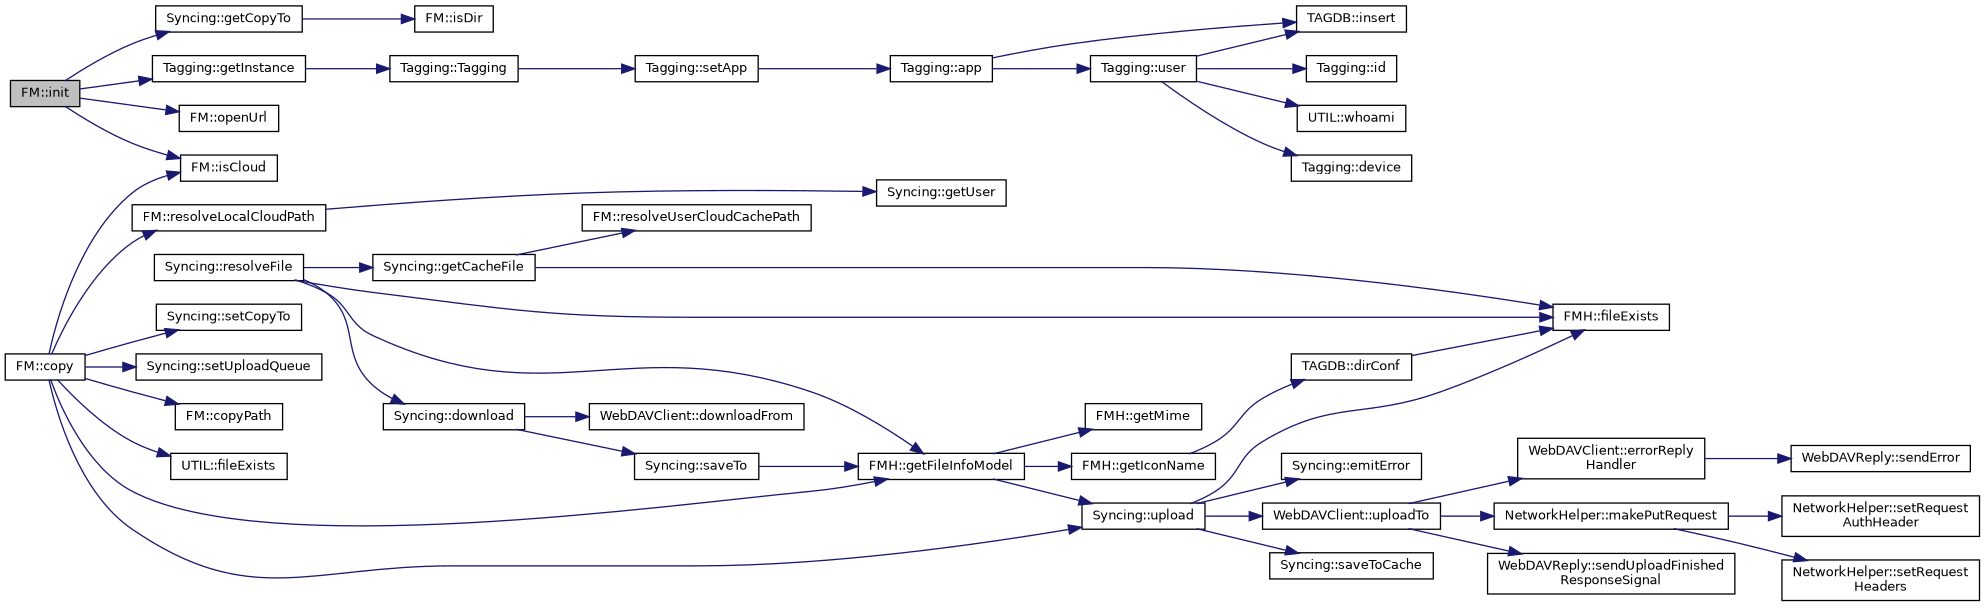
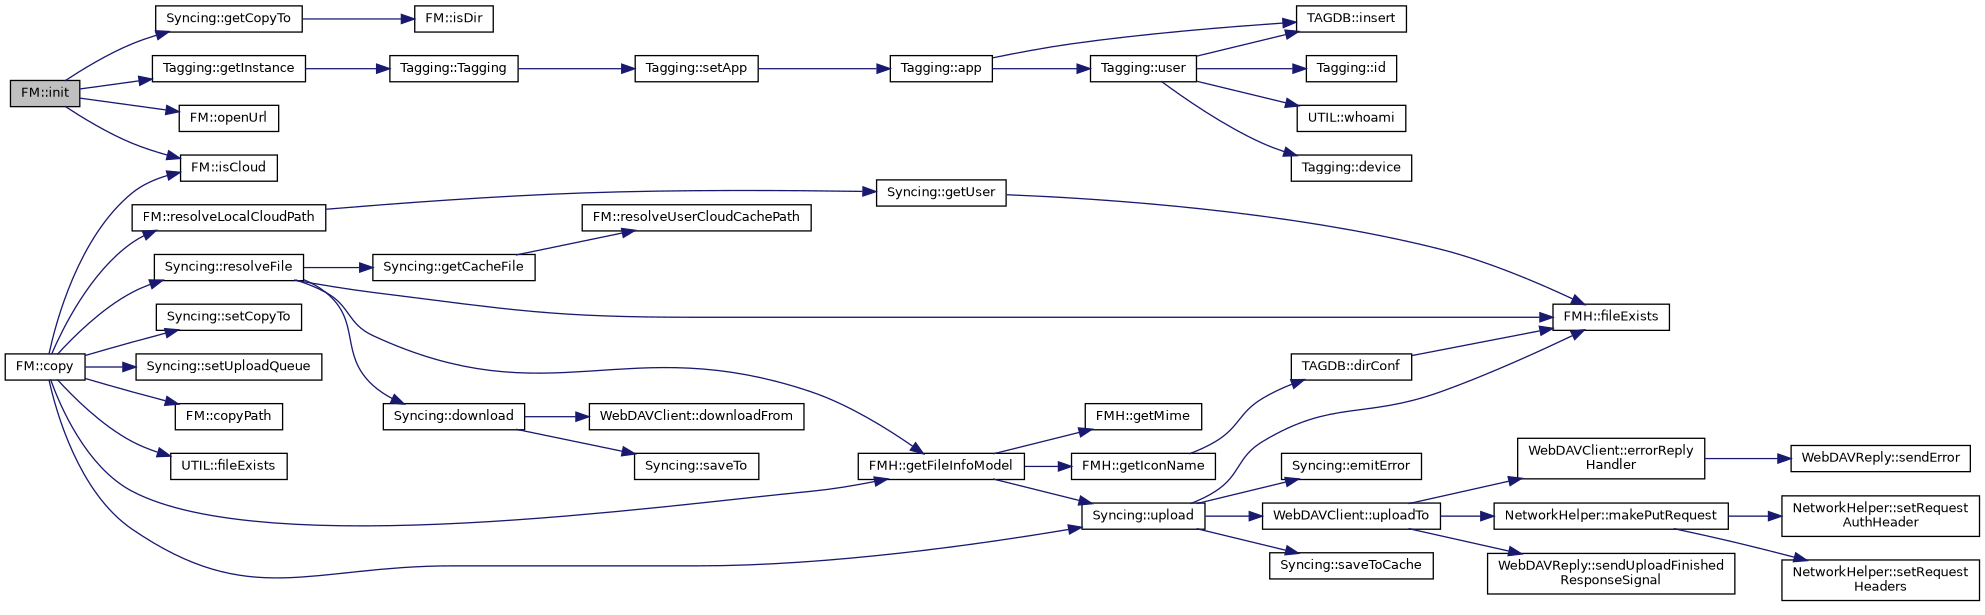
  digraph {
    rankdir=LR
    node [color=black fillcolor=white fontname=Helvetica fontsize=10 shape=record style=filled]
    edge [color=midnightblue fontname=Helvetica fontsize=10 labelfontname=Helvetica labelfontsize=10 style=solid]
    n1 [fillcolor=grey75 fontcolor=black height=0.2 label="FM::init" width=0.4]
    n2 [height=0.2 label="Syncing::getCopyTo" width=0.4]
    n3 [height=0.2 label="Tagging::getInstance" width=0.4]
    n4 [height=0.2 label="FM::openUrl" width=0.4]
    n5 [height=0.2 label="FM::isCloud" width=0.4]
    n6 [height=0.2 label="FM::copy" width=0.4]
    n7 [height=0.2 label="FM::copyPath" width=0.4]
    n8 [height=0.2 label="UTIL::fileExists" width=0.4]
    n9 [height=0.2 label="FMH::getFileInfoModel" width=0.4]
    n10 [height=0.2 label="Syncing::resolveFile" width=0.4]
    n11 [height=0.2 label="FM::resolveLocalCloudPath" width=0.4]
    n12 [height=0.2 label="Syncing::setCopyTo" width=0.4]
    n13 [height=0.2 label="Syncing::setUploadQueue" width=0.4]
    n14 [height=0.2 label="Syncing::upload" width=0.4]
    n15 [height=0.2 label="FM::isDir" width=0.4]
    n16 [height=0.2 label="Tagging::Tagging" width=0.4]
    n17 [height=0.2 label="FMH::getMime" width=0.4]
    n18 [height=0.2 label="FMH::getIconName" width=0.4]
    n19 [height=0.2 label="FMH::fileExists" width=0.4]
    n20 [height=0.2 label="Syncing::getCacheFile" width=0.4]
    n21 [height=0.2 label="Syncing::download" width=0.4]
    n22 [height=0.2 label="Syncing::getUser" width=0.4]
    n23 [height=0.2 label="WebDAVClient::uploadTo" width=0.4]
    n24 [height=0.2 label="Syncing::saveToCache" width=0.4]
    n25 [height=0.2 label="Syncing::emitError" width=0.4]
    n26 [height=0.2 label="TAGDB::dirConf" width=0.4]
    n27 [height=0.2 label="FM::resolveUserCloudCachePath" width=0.4]
    n28 [height=0.2 label="WebDAVClient::downloadFrom" width=0.4]
    n29 [height=0.2 label="Syncing::saveTo" width=0.4]
    n30 [height=0.2 label="NetworkHelper::makePutRequest" width=0.4]
    n31 [height=0.2 label="WebDAVReply::sendUploadFinished\lResponseSignal" width=0.4]
    n32 [height=0.2 label="WebDAVClient::errorReply\lHandler" width=0.4]
    n33 [height=0.2 label="NetworkHelper::setRequest\lAuthHeader" width=0.4]
    n34 [height=0.2 label="NetworkHelper::setRequest\lHeaders" width=0.4]
    n35 [height=0.2 label="WebDAVReply::sendError" width=0.4]
    n36 [height=0.2 label="Tagging::setApp" width=0.4]
    n37 [height=0.2 label="Tagging::app" width=0.4]
    n38 [height=0.2 label="TAGDB::insert" width=0.4]
    n39 [height=0.2 label="Tagging::user" width=0.4]
    n40 [height=0.2 label="Tagging::id" width=0.4]
    n41 [height=0.2 label="UTIL::whoami" width=0.4]
    n42 [height=0.2 label="Tagging::device" width=0.4]
    n1 -> n2
    n1 -> n3
    n1 -> n4
    n1 -> n5
    n2 -> n15
    n3 -> n16
    n6 -> n5
    n6 -> n7
    n6 -> n8
    n6 -> n9
+   n6 -> n10
    n6 -> n11
    n6 -> n12
    n6 -> n13
    n6 -> n14
    n9 -> n14
    n9 -> n17
    n9 -> n18
    n10 -> n9
    n10 -> n19
    n10 -> n20
    n10 -> n21
    n11 -> n22
    n14 -> n19
    n14 -> n23
    n14 -> n24
    n14 -> n25
    n16 -> n36
    n18 -> n26
-   n20 -> n19
+   n22 -> n19
    n20 -> n27
    n21 -> n28
    n21 -> n29
    n23 -> n30
    n23 -> n31
    n23 -> n32
    n26 -> n19
-   n29 -> n9
    n30 -> n33
    n30 -> n34
    n32 -> n35
    n36 -> n37
    n37 -> n38
    n37 -> n39
    n39 -> n38
    n39 -> n40
    n39 -> n41
    n39 -> n42
  }
